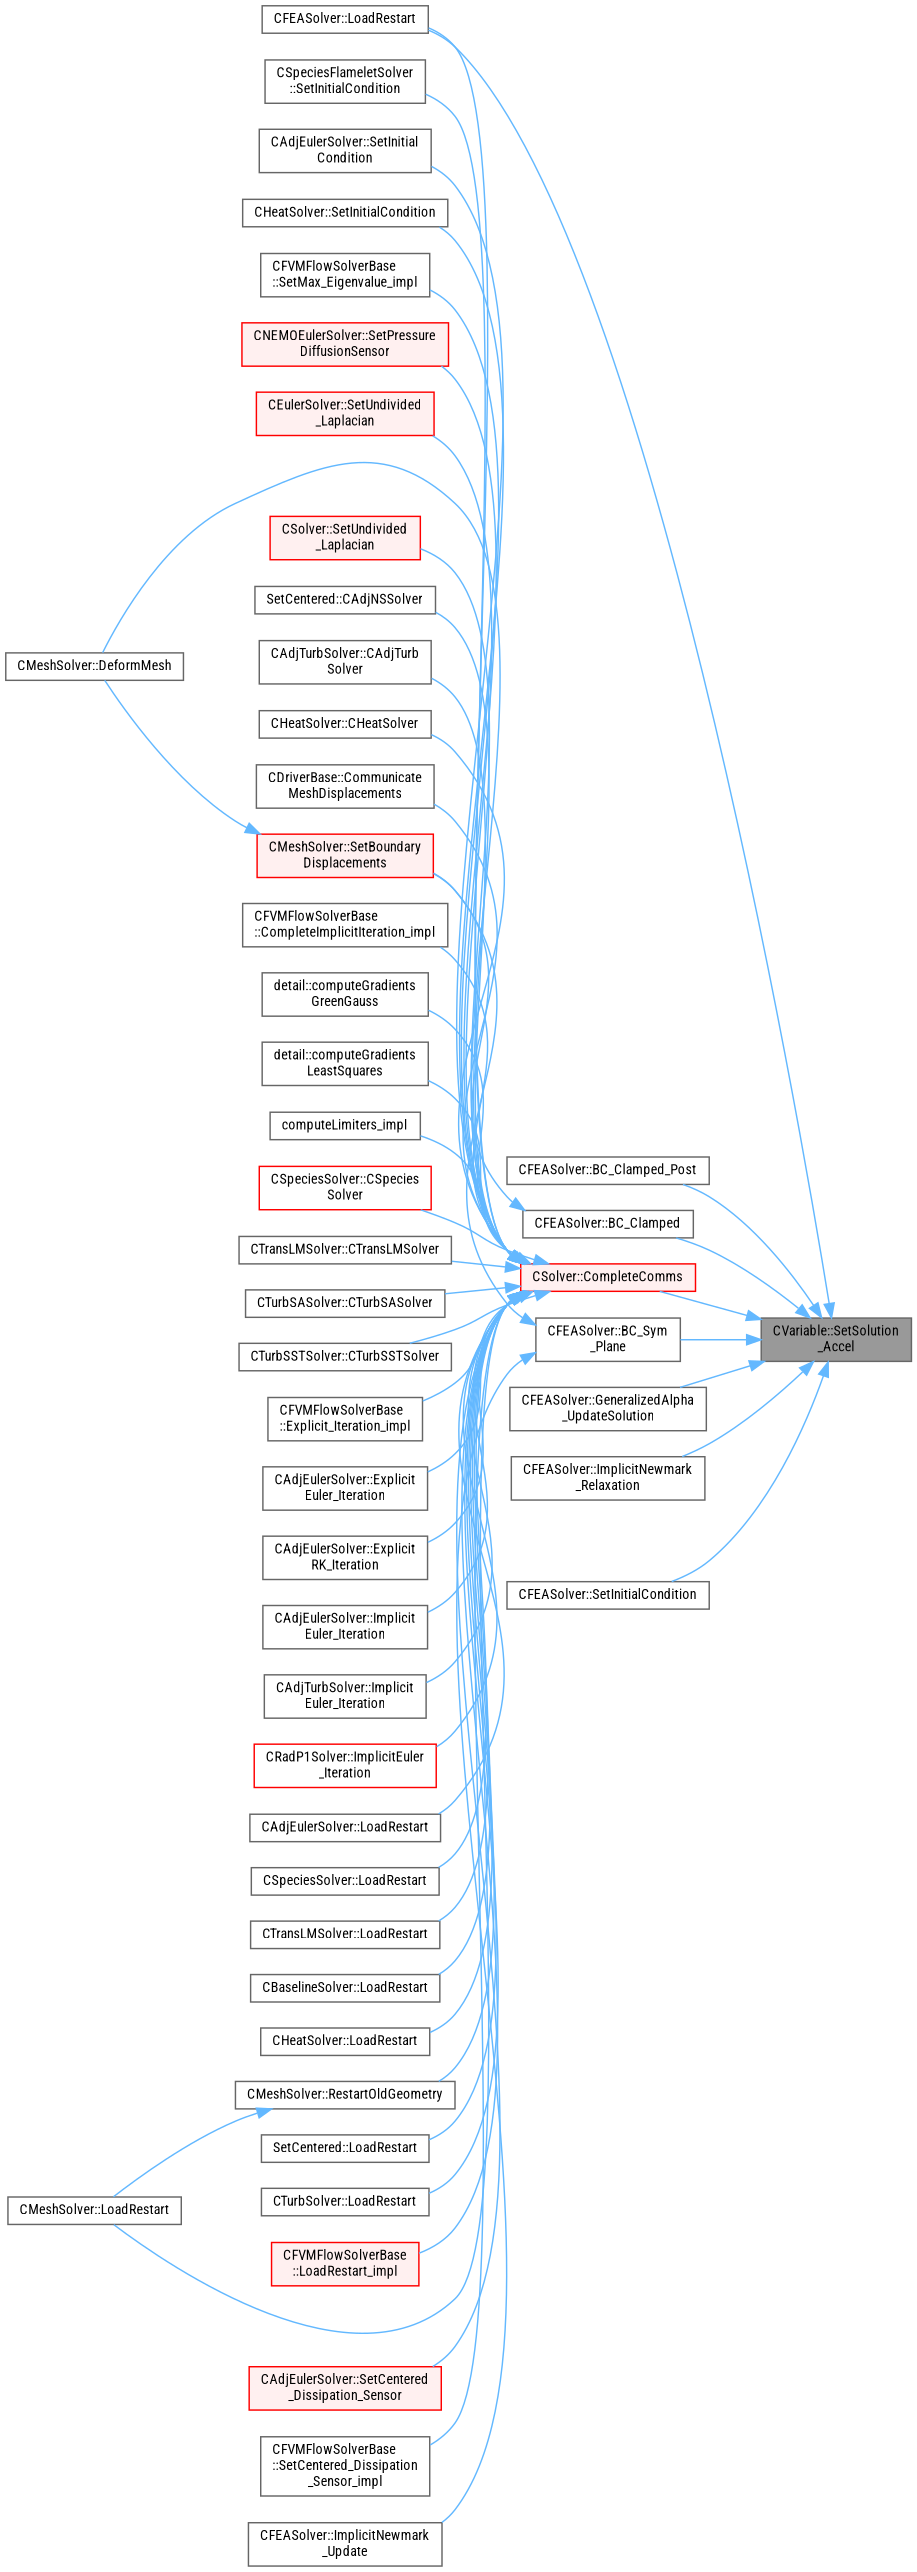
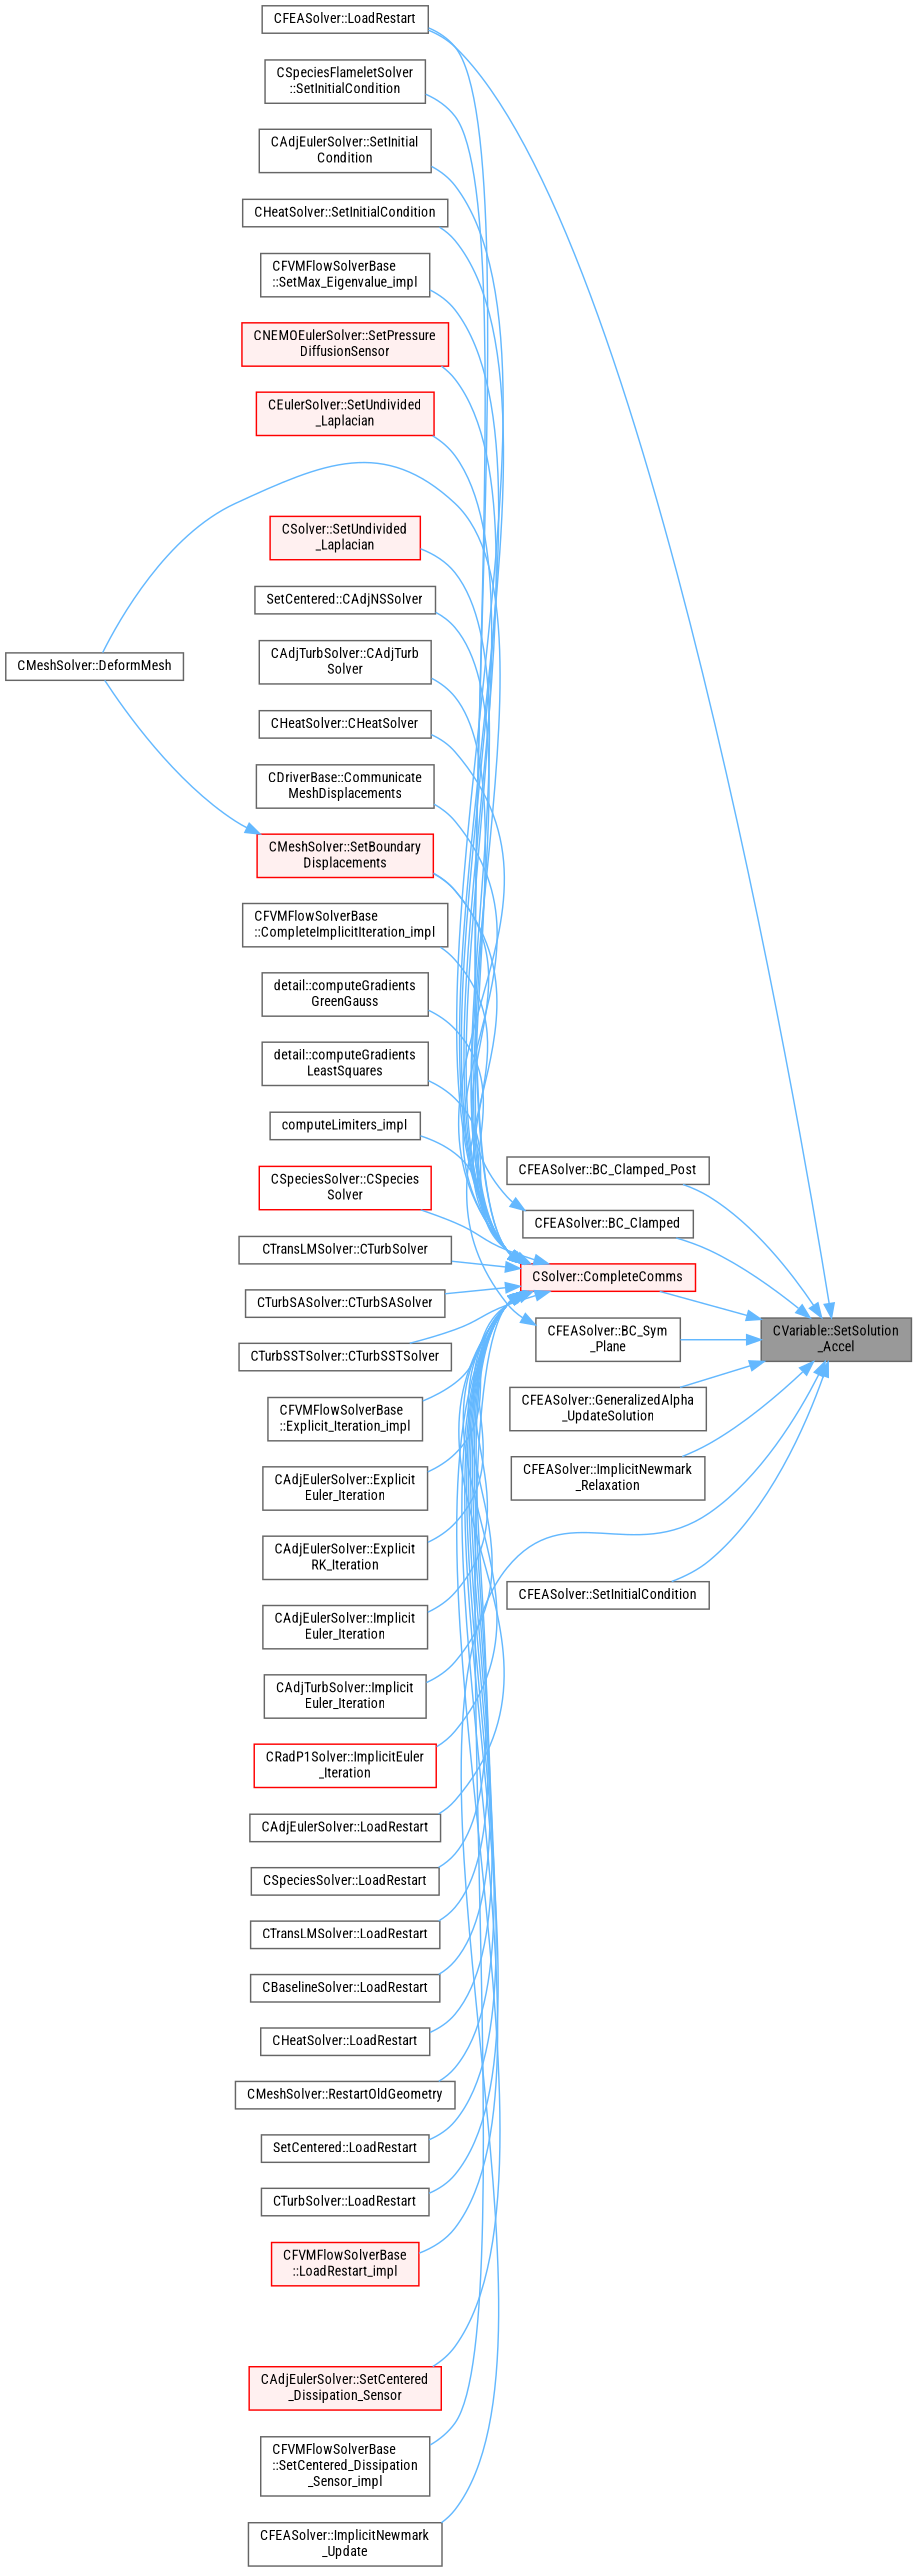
  digraph {
    fontname="Roboto Condensed"
    rankdir=RL
    node [color=grey40 fillcolor=white fontname="Roboto Condensed" fontsize=10 shape=box style=filled]
    edge [color=steelblue1 dir=back fontname="Roboto Condensed" fontsize=10 labelfontname=Helvetica labelfontsize=10 style=solid]
    n1 [color=gray40 fillcolor=grey60 fontcolor=black height=0.2 label="CVariable::SetSolution\l_Accel" width=0.4]
    n2 [height=0.2 label="CFEASolver::BC_Clamped" width=0.4]
    n3 [height=0.2 label="CFEASolver::BC_Clamped_Post" width=0.4]
    n4 [height=0.2 label="CFEASolver::BC_Sym\l_Plane" width=0.4]
    n5 [color=red fillcolor="#FFF0F0" height=0.2 label="CSolver::CompleteComms" width=0.4]
    n6 [height=0.2 label="CFEASolver::LoadRestart" width=0.4]
    n7 [height=0.2 label="CFEASolver::GeneralizedAlpha\l_UpdateSolution" width=0.4]
    n8 [height=0.2 label="CFEASolver::ImplicitNewmark\l_Relaxation" width=0.4]
    n9 [height=0.2 label="CFEASolver::ImplicitNewmark\l_Update" width=0.4]
    n10 [height=0.2 label="CFEASolver::SetInitialCondition" width=0.4]
    n11 [color=red fillcolor="#FFF0F0" height=0.2 label="CMeshSolver::SetBoundary\lDisplacements" width=0.4]
    n12 [height=0.2 label="CMeshSolver::DeformMesh" width=0.4]
    n13 [height=0.2 label="SetCentered::CAdjNSSolver" width=0.4]
    n14 [height=0.2 label="CAdjTurbSolver::CAdjTurb\lSolver" width=0.4]
    n15 [height=0.2 label="CHeatSolver::CHeatSolver" width=0.4]
    n16 [height=0.2 label="CDriverBase::Communicate\lMeshDisplacements" width=0.4]
    n17 [height=0.2 label="CFVMFlowSolverBase\l::CompleteImplicitIteration_impl" width=0.4]
    n18 [height=0.2 label="detail::computeGradients\lGreenGauss" width=0.4]
    n19 [height=0.2 label="detail::computeGradients\lLeastSquares" width=0.4]
    n20 [height=0.2 label=computeLimiters_impl width=0.4]
    n21 [color=red height=0.2 label="CSpeciesSolver::CSpecies\lSolver" width=0.4]
-   n22 [height=0.2 label="CTransLMSolver::CTransLMSolver" width=0.4]
+   n22 [height=0.2 label="CTransLMSolver::CTurbSolver" width=0.4]
    n23 [height=0.2 label="CTurbSASolver::CTurbSASolver" width=0.4]
    n24 [height=0.2 label="CTurbSSTSolver::CTurbSSTSolver" width=0.4]
    n25 [height=0.2 label="CFVMFlowSolverBase\l::Explicit_Iteration_impl" width=0.4]
    n26 [height=0.2 label="CAdjEulerSolver::Explicit\lEuler_Iteration" width=0.4]
    n27 [height=0.2 label="CAdjEulerSolver::Explicit\lRK_Iteration" width=0.4]
    n28 [height=0.2 label="CAdjEulerSolver::Implicit\lEuler_Iteration" width=0.4]
    n29 [height=0.2 label="CAdjTurbSolver::Implicit\lEuler_Iteration" width=0.4]
    n30 [color=red height=0.2 label="CRadP1Solver::ImplicitEuler\l_Iteration" width=0.4]
    n31 [height=0.2 label="CAdjEulerSolver::LoadRestart" width=0.4]
    n32 [height=0.2 label="CSpeciesSolver::LoadRestart" width=0.4]
    n33 [height=0.2 label="CTransLMSolver::LoadRestart" width=0.4]
    n34 [height=0.2 label="CBaselineSolver::LoadRestart" width=0.4]
    n35 [height=0.2 label="CHeatSolver::LoadRestart" width=0.4]
-   n36 [height=0.2 label="CMeshSolver::LoadRestart" width=0.4]
    n37 [height=0.2 label="SetCentered::LoadRestart" width=0.4]
    n38 [height=0.2 label="CTurbSolver::LoadRestart" width=0.4]
    n39 [color=red fillcolor="#FFF0F0" height=0.2 label="CFVMFlowSolverBase\l::LoadRestart_impl" width=0.4]
    n40 [height=0.2 label="CMeshSolver::RestartOldGeometry" width=0.4]
    n41 [color=red fillcolor="#FFF0F0" height=0.2 label="CAdjEulerSolver::SetCentered\l_Dissipation_Sensor" width=0.4]
    n42 [height=0.2 label="CFVMFlowSolverBase\l::SetCentered_Dissipation\l_Sensor_impl" width=0.4]
    n43 [height=0.2 label="CSpeciesFlameletSolver\l::SetInitialCondition" width=0.4]
    n44 [height=0.2 label="CAdjEulerSolver::SetInitial\lCondition" width=0.4]
    n45 [height=0.2 label="CHeatSolver::SetInitialCondition" width=0.4]
    n46 [height=0.2 label="CFVMFlowSolverBase\l::SetMax_Eigenvalue_impl" width=0.4]
    n47 [color=red fillcolor="#FFF0F0" height=0.2 label="CNEMOEulerSolver::SetPressure\lDiffusionSensor" width=0.4]
    n48 [color=red fillcolor="#FFF0F0" height=0.2 label="CEulerSolver::SetUndivided\l_Laplacian" width=0.4]
    n49 [color=red fillcolor="#FFF0F0" height=0.2 label="CSolver::SetUndivided\l_Laplacian" width=0.4]
    n1 -> n2
    n1 -> n3
    n1 -> n4
    n1 -> n5
    n1 -> n6
    n1 -> n7
    n1 -> n8
-   n4 -> n9
+   n1 -> n9
    n1 -> n10
    n2 -> n11
    n4 -> n11
    n5 -> n6
    n5 -> n12
    n5 -> n13
    n5 -> n14
    n5 -> n15
    n5 -> n16
    n5 -> n17
    n5 -> n18
    n5 -> n19
    n5 -> n20
    n5 -> n21
    n5 -> n22
    n5 -> n23
    n5 -> n24
    n5 -> n25
    n5 -> n26
    n5 -> n27
    n5 -> n28
    n5 -> n29
    n5 -> n30
    n5 -> n31
    n5 -> n32
    n5 -> n33
    n5 -> n34
    n5 -> n35
-   n5 -> n36
    n5 -> n37
    n5 -> n38
    n5 -> n39
    n5 -> n40
    n5 -> n41
    n5 -> n42
    n5 -> n43
    n5 -> n44
    n5 -> n45
    n5 -> n46
    n5 -> n47
    n5 -> n48
    n5 -> n49
    n11 -> n12
-   n40 -> n36
  }
